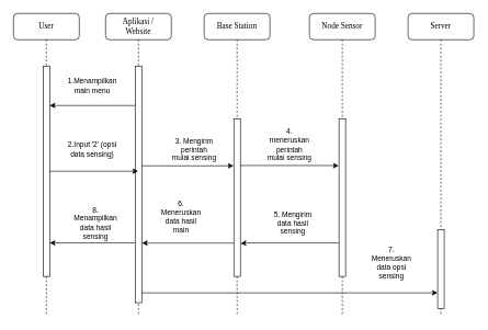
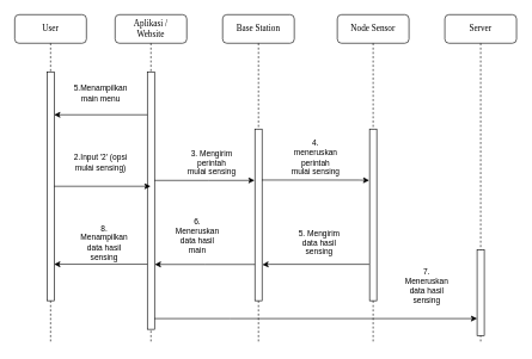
  <mxCell id="0" />
  <mxCell id="1" parent="0" />
  <mxCell id="2" value="Aplikasi /&lt;br&gt;Website" style="shape=umlLifeline;perimeter=lifelinePerimeter;whiteSpace=wrap;html=1;container=1;collapsible=0;recursiveResize=0;outlineConnect=0;rounded=1;shadow=0;comic=0;labelBackgroundColor=none;strokeWidth=1;fontFamily=Verdana;fontSize=12;align=center;" parent="1" vertex="1"><mxGeometry x="160" y="20" width="100" height="460" as="geometry" /></mxCell>
  <mxCell id="3" value="" style="html=1;points=[];perimeter=orthogonalPerimeter;rounded=0;shadow=0;comic=0;labelBackgroundColor=none;strokeWidth=1;fontFamily=Verdana;fontSize=12;align=center;" parent="2" vertex="1"><mxGeometry x="45" y="80" width="10" height="360" as="geometry" /></mxCell>
  <mxCell id="4" value="Server" style="shape=umlLifeline;perimeter=lifelinePerimeter;whiteSpace=wrap;html=1;container=1;collapsible=0;recursiveResize=0;outlineConnect=0;rounded=1;shadow=0;comic=0;labelBackgroundColor=none;strokeWidth=1;fontFamily=Verdana;fontSize=12;align=center;" parent="1" vertex="1"><mxGeometry x="620" y="20" width="100" height="460" as="geometry" /></mxCell>
  <mxCell id="5" value="" style="html=1;points=[];perimeter=orthogonalPerimeter;rounded=0;shadow=0;comic=0;labelBackgroundColor=none;strokeWidth=1;fontFamily=Verdana;fontSize=12;align=center;" parent="4" vertex="1"><mxGeometry x="45" y="329" width="10" height="120" as="geometry" /></mxCell>
  <mxCell id="6" value="Base Station" style="shape=umlLifeline;perimeter=lifelinePerimeter;whiteSpace=wrap;html=1;container=1;collapsible=0;recursiveResize=0;outlineConnect=0;rounded=1;shadow=0;comic=0;labelBackgroundColor=none;strokeWidth=1;fontFamily=Verdana;fontSize=12;align=center;" parent="1" vertex="1"><mxGeometry x="310" y="20" width="100" height="460" as="geometry" /></mxCell>
  <mxCell id="7" value="" style="html=1;points=[];perimeter=orthogonalPerimeter;rounded=0;shadow=0;comic=0;labelBackgroundColor=none;strokeWidth=1;fontFamily=Verdana;fontSize=12;align=center;" parent="6" vertex="1"><mxGeometry x="45" y="160" width="10" height="240" as="geometry" /></mxCell>
  <mxCell id="8" value="User" style="shape=umlLifeline;perimeter=lifelinePerimeter;whiteSpace=wrap;html=1;container=1;collapsible=0;recursiveResize=0;outlineConnect=0;rounded=1;shadow=0;comic=0;labelBackgroundColor=none;strokeWidth=1;fontFamily=Verdana;fontSize=12;align=center;" parent="1" vertex="1"><mxGeometry x="20" y="20" width="100" height="460" as="geometry" /></mxCell>
  <mxCell id="9" value="" style="html=1;points=[];perimeter=orthogonalPerimeter;rounded=0;shadow=0;comic=0;labelBackgroundColor=none;strokeWidth=1;fontFamily=Verdana;fontSize=12;align=center;" parent="8" vertex="1"><mxGeometry x="45" y="80" width="10" height="320" as="geometry" /></mxCell>
  <mxCell id="10" style="edgeStyle=orthogonalEdgeStyle;rounded=0;orthogonalLoop=1;jettySize=auto;html=1;" parent="1" source="9" target="2" edge="1"><mxGeometry relative="1" as="geometry"><Array as="points"><mxPoint x="200" y="250" /><mxPoint x="200" y="250" /></Array></mxGeometry></mxCell>
  <mxCell id="11" style="edgeStyle=orthogonalEdgeStyle;rounded=0;orthogonalLoop=1;jettySize=auto;html=1;" parent="1" source="3" edge="1"><mxGeometry relative="1" as="geometry"><mxPoint x="75" y="160" as="targetPoint" /><Array as="points"><mxPoint x="75" y="160" /></Array></mxGeometry></mxCell>
- <mxCell id="12" value="1.Menampilkan main menu" style="text;html=1;strokeColor=none;fillColor=none;align=center;verticalAlign=middle;whiteSpace=wrap;rounded=0;fontSize=11;" parent="1" vertex="1"><mxGeometry x="100" y="120" width="80" height="20" as="geometry" /></mxCell>
- <mxCell id="13" value="2.Input '2' (opsi data sensing)" style="text;html=1;strokeColor=none;fillColor=none;align=center;verticalAlign=middle;whiteSpace=wrap;rounded=0;fontSize=11;" parent="1" vertex="1"><mxGeometry x="95" y="212" width="90" height="30" as="geometry" /></mxCell>
+ <mxCell id="12" value="5.Menampilkan main menu" style="text;html=1;strokeColor=none;fillColor=none;align=center;verticalAlign=middle;whiteSpace=wrap;rounded=0;fontSize=11;" parent="1" vertex="1"><mxGeometry x="100" y="120" width="80" height="20" as="geometry" /></mxCell>
+ <mxCell id="13" value="2.Input '2' (opsi mulai sensing)" style="text;html=1;strokeColor=none;fillColor=none;align=center;verticalAlign=middle;whiteSpace=wrap;rounded=0;fontSize=11;" parent="1" vertex="1"><mxGeometry x="95" y="212" width="90" height="30" as="geometry" /></mxCell>
  <mxCell id="14" value="3. Mengirim perintah mulai sensing" style="text;html=1;strokeColor=none;fillColor=none;align=center;verticalAlign=middle;whiteSpace=wrap;rounded=0;fontSize=11;" parent="1" vertex="1"><mxGeometry x="260" y="217" width="70" height="20" as="geometry" /></mxCell>
  <mxCell id="15" value="6. Meneruskan data hasil main" style="text;html=1;strokeColor=none;fillColor=none;align=center;verticalAlign=middle;whiteSpace=wrap;rounded=0;fontSize=11;" parent="1" vertex="1"><mxGeometry x="240" y="320" width="70" height="20" as="geometry" /></mxCell>
  <mxCell id="16" value="Node Sensor" style="shape=umlLifeline;perimeter=lifelinePerimeter;whiteSpace=wrap;html=1;container=1;collapsible=0;recursiveResize=0;outlineConnect=0;rounded=1;shadow=0;comic=0;labelBackgroundColor=none;strokeWidth=1;fontFamily=Verdana;fontSize=12;align=center;" parent="1" vertex="1"><mxGeometry x="470" y="20" width="100" height="460" as="geometry" /></mxCell>
  <mxCell id="17" value="" style="html=1;points=[];perimeter=orthogonalPerimeter;rounded=0;shadow=0;comic=0;labelBackgroundColor=none;strokeWidth=1;fontFamily=Verdana;fontSize=12;align=center;" parent="16" vertex="1"><mxGeometry x="45" y="160" width="10" height="240" as="geometry" /></mxCell>
  <mxCell id="18" value="4. meneruskan perintah mulai sensing" style="text;html=1;strokeColor=none;fillColor=none;align=center;verticalAlign=middle;whiteSpace=wrap;rounded=0;fontSize=11;" parent="1" vertex="1"><mxGeometry x="405" y="210" width="70" height="20" as="geometry" /></mxCell>
  <mxCell id="19" value="5. Mengirim data hasil sensing" style="text;html=1;strokeColor=none;fillColor=none;align=center;verticalAlign=middle;whiteSpace=wrap;rounded=0;fontSize=11;" parent="1" vertex="1"><mxGeometry x="410" y="329" width="70" height="20" as="geometry" /></mxCell>
  <mxCell id="20" style="edgeStyle=orthogonalEdgeStyle;rounded=0;orthogonalLoop=1;jettySize=auto;html=1;fontSize=11;entryX=-0.041;entryY=0.299;entryDx=0;entryDy=0;entryPerimeter=0;" parent="1" edge="1" target="7" source="3"><mxGeometry relative="1" as="geometry"><Array as="points"><mxPoint x="290" y="252" /></Array><mxPoint x="375" y="252.059" as="sourcePoint" /><mxPoint x="350" y="252" as="targetPoint" /></mxGeometry></mxCell>
  <mxCell id="21" style="edgeStyle=orthogonalEdgeStyle;rounded=0;orthogonalLoop=1;jettySize=auto;html=1;fontSize=11;exitX=0.968;exitY=0.297;exitDx=0;exitDy=0;exitPerimeter=0;entryX=-0.048;entryY=0.299;entryDx=0;entryDy=0;entryPerimeter=0;" parent="1" edge="1" target="17" source="7"><mxGeometry relative="1" as="geometry"><mxPoint x="500" y="252" as="targetPoint" /><Array as="points"><mxPoint x="500" y="251" /></Array><mxPoint x="370" y="252.059" as="sourcePoint" /></mxGeometry></mxCell>
  <mxCell id="22" style="edgeStyle=orthogonalEdgeStyle;rounded=0;orthogonalLoop=1;jettySize=auto;html=1;fontSize=11;exitX=-0.048;exitY=0.788;exitDx=0;exitDy=0;exitPerimeter=0;entryX=1.048;entryY=0.79;entryDx=0;entryDy=0;entryPerimeter=0;" parent="1" edge="1" target="7" source="17"><mxGeometry relative="1" as="geometry"><mxPoint x="505" y="369" as="sourcePoint" /><mxPoint x="375" y="369" as="targetPoint" /><Array as="points"><mxPoint x="376" y="369" /></Array></mxGeometry></mxCell>
  <mxCell id="23" value="8. Menampilkan data hasil sensing" style="text;html=1;strokeColor=none;fillColor=none;align=center;verticalAlign=middle;whiteSpace=wrap;rounded=0;fontSize=11;" parent="1" vertex="1"><mxGeometry x="110" y="329" width="70" height="20" as="geometry" /></mxCell>
  <mxCell id="24" style="edgeStyle=orthogonalEdgeStyle;rounded=0;orthogonalLoop=1;jettySize=auto;html=1;fontSize=11;" parent="1" edge="1"><mxGeometry relative="1" as="geometry"><mxPoint x="75" y="369" as="targetPoint" /><Array as="points"><mxPoint x="75" y="369" /></Array><mxPoint x="205" y="369" as="sourcePoint" /></mxGeometry></mxCell>
  <mxCell id="25" style="edgeStyle=orthogonalEdgeStyle;rounded=0;orthogonalLoop=1;jettySize=auto;html=1;entryX=1.039;entryY=0.748;entryDx=0;entryDy=0;entryPerimeter=0;" edge="1" parent="1" source="7" target="3"><mxGeometry relative="1" as="geometry"><Array as="points"><mxPoint x="285" y="369" /></Array></mxGeometry></mxCell>
- <mxCell id="26" value="7. Meneruskan data opsi sensing" style="text;html=1;strokeColor=none;fillColor=none;align=center;verticalAlign=middle;whiteSpace=wrap;rounded=0;fontSize=11;" vertex="1" parent="1"><mxGeometry x="560" y="390" width="70" height="20" as="geometry" /></mxCell>
+ <mxCell id="26" value="7. Meneruskan data hasil sensing" style="text;html=1;strokeColor=none;fillColor=none;align=center;verticalAlign=middle;whiteSpace=wrap;rounded=0;fontSize=11;" vertex="1" parent="1"><mxGeometry x="560" y="390" width="70" height="20" as="geometry" /></mxCell>
  <mxCell id="27" style="edgeStyle=orthogonalEdgeStyle;rounded=0;orthogonalLoop=1;jettySize=auto;html=1;exitX=0.5;exitY=1;exitDx=0;exitDy=0;" edge="1" parent="1" source="26" target="26"><mxGeometry relative="1" as="geometry" /></mxCell>
  <mxCell id="28" style="edgeStyle=orthogonalEdgeStyle;rounded=0;orthogonalLoop=1;jettySize=auto;html=1;entryX=0;entryY=0.8;entryDx=0;entryDy=0;entryPerimeter=0;" edge="1" parent="1" source="3" target="5"><mxGeometry relative="1" as="geometry"><Array as="points"><mxPoint x="320" y="445" /><mxPoint x="320" y="445" /></Array></mxGeometry></mxCell>
